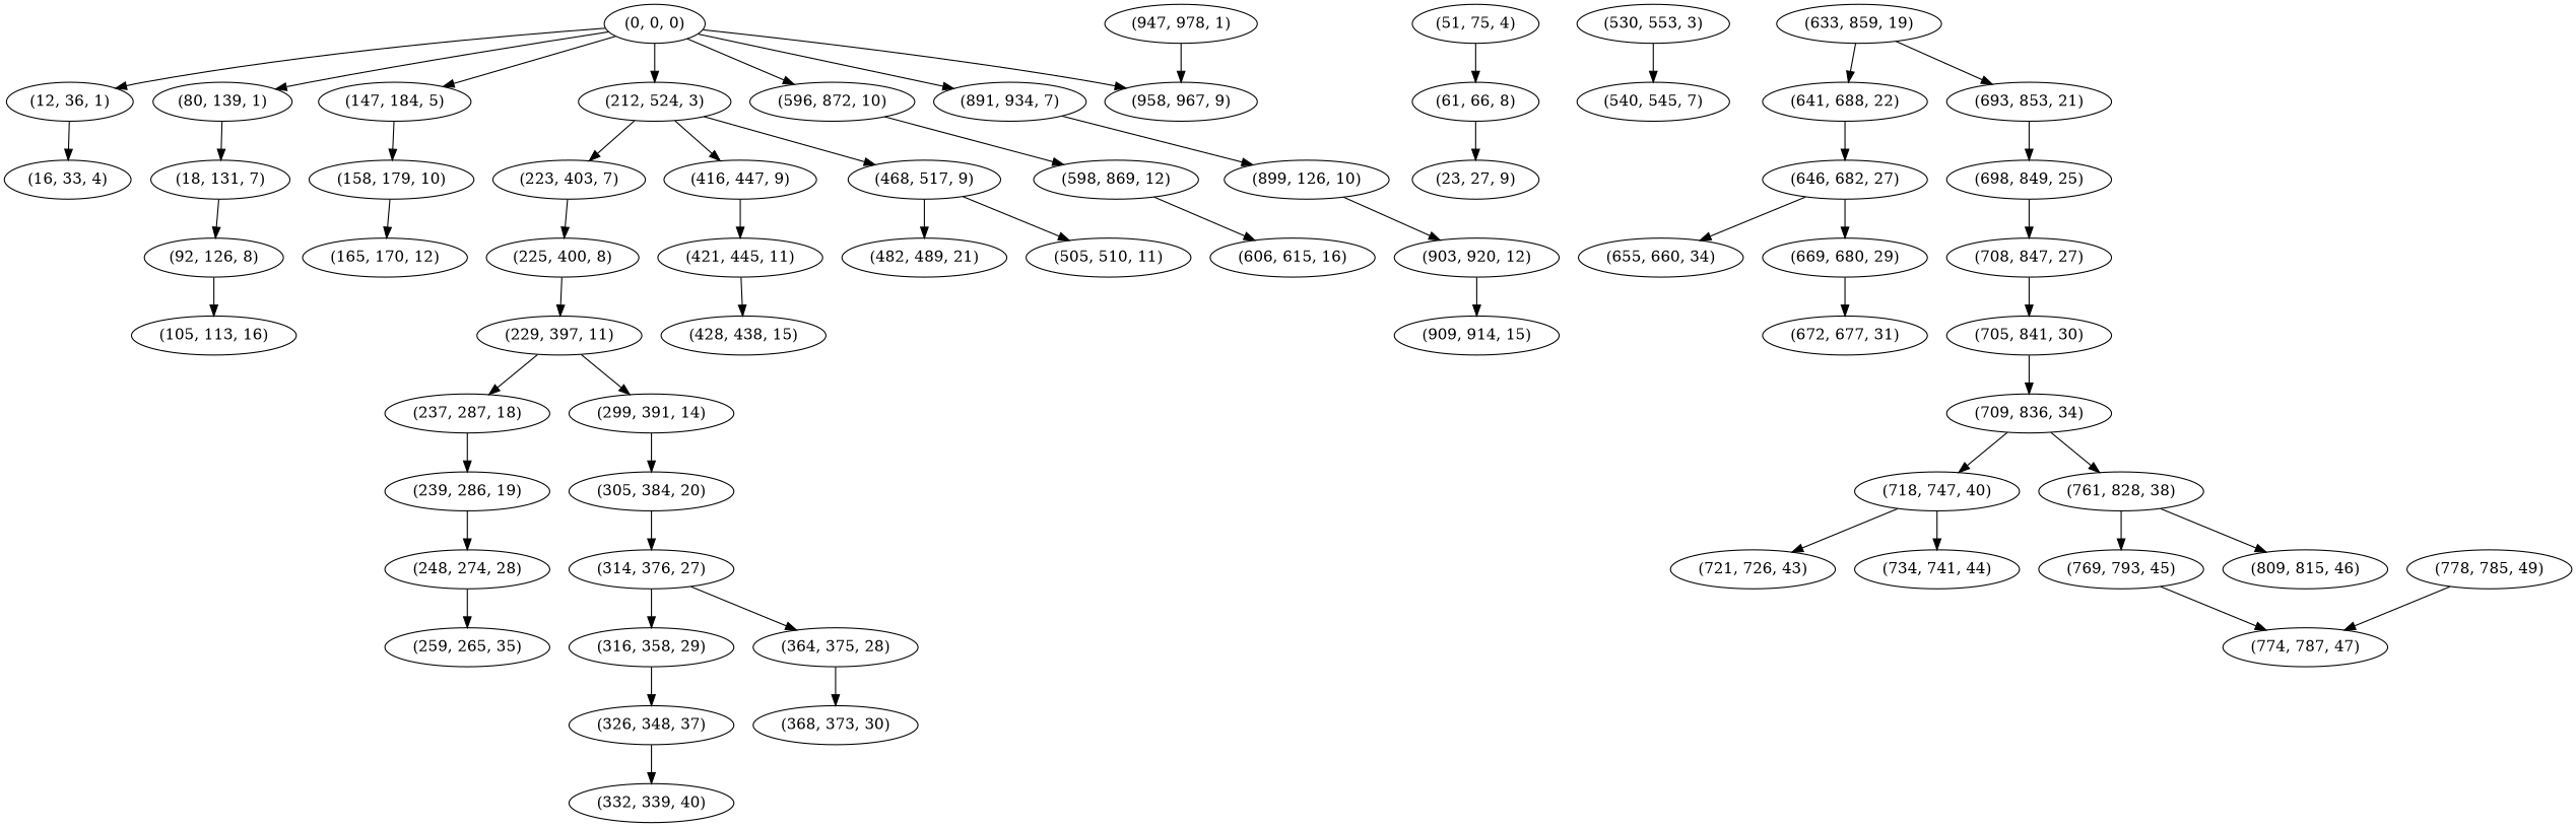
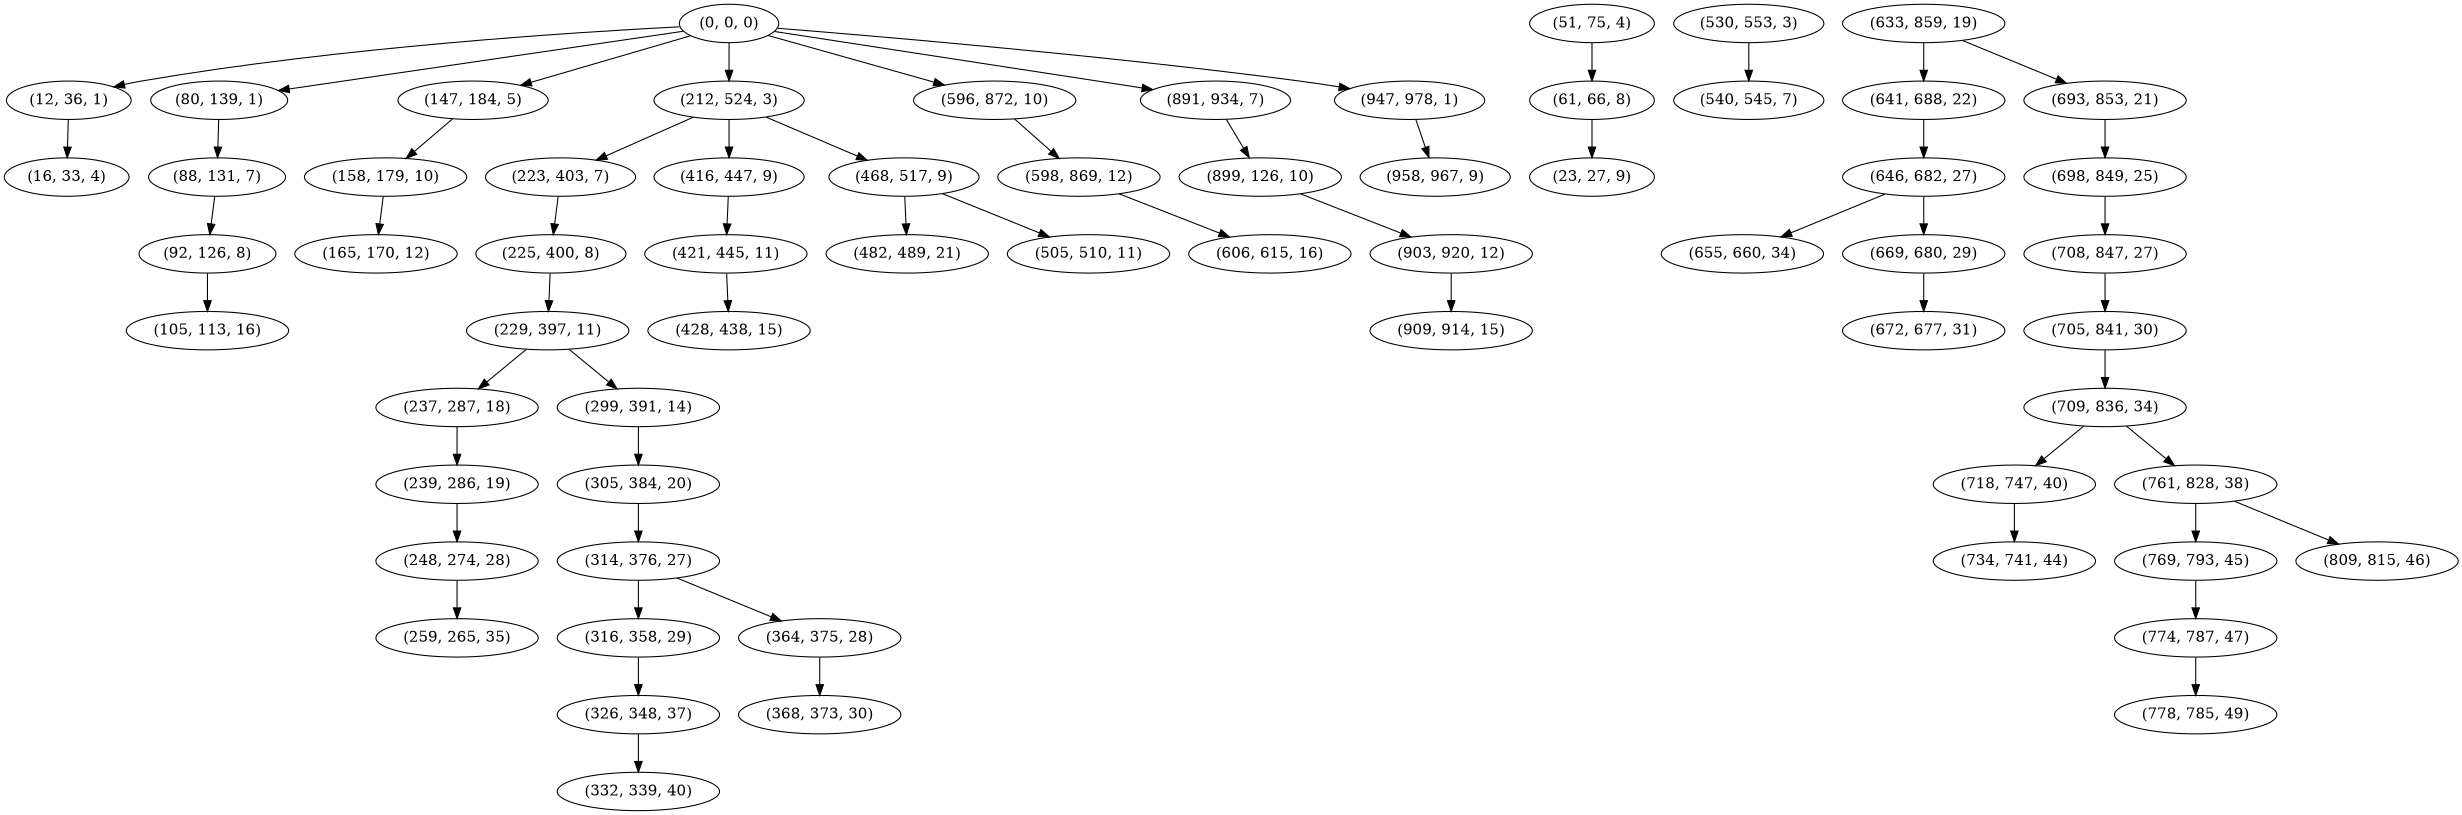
  digraph {
    "(0, 0, 0)"
    "(12, 36, 1)"
    "(80, 139, 1)"
    "(147, 184, 5)"
    "(212, 524, 3)"
    "(596, 872, 10)"
    "(891, 934, 7)"
    "(947, 978, 1)"
    "(16, 33, 4)"
    "(51, 75, 4)"
    "(61, 66, 8)"
-   "(88, 131, 7)" [label="(18, 131, 7)"]
+   "(88, 131, 7)"
    "(158, 179, 10)"
    "(223, 403, 7)"
    "(416, 447, 9)"
    "(468, 517, 9)"
    "(530, 553, 3)"
    "(540, 545, 7)"
    "(598, 869, 12)"
    n20 [label="(899, 126, 10)"]
    "(958, 967, 9)"
    "(23, 27, 9)"
    "(92, 126, 8)"
    "(105, 113, 16)"
    "(165, 170, 12)"
    "(225, 400, 8)"
    "(421, 445, 11)"
    "(482, 489, 21)"
    "(505, 510, 11)"
    "(229, 397, 11)"
    "(237, 287, 18)"
    "(299, 391, 14)"
    "(239, 286, 19)"
    "(305, 384, 20)"
    "(248, 274, 28)"
    "(259, 265, 35)"
    "(314, 376, 27)"
    "(316, 358, 29)"
    "(364, 375, 28)"
    "(326, 348, 37)"
    "(368, 373, 30)"
    "(332, 339, 40)"
    "(428, 438, 15)"
    "(606, 615, 16)"
    "(633, 859, 19)"
    "(641, 688, 22)"
    "(693, 853, 21)"
    "(646, 682, 27)"
    "(698, 849, 25)"
    "(655, 660, 34)"
    "(669, 680, 29)"
    "(672, 677, 31)"
    n53 [label="(708, 847, 27)"]
    "(705, 841, 30)"
    "(709, 836, 34)"
    "(718, 747, 40)"
    "(761, 828, 38)"
-   "(721, 726, 43)"
    "(734, 741, 44)"
    "(769, 793, 45)"
    "(809, 815, 46)"
    "(774, 787, 47)"
    "(778, 785, 49)"
    "(903, 920, 12)"
    "(909, 914, 15)"
    "(0, 0, 0)" -> "(12, 36, 1)"
    "(0, 0, 0)" -> "(80, 139, 1)"
    "(0, 0, 0)" -> "(147, 184, 5)"
    "(0, 0, 0)" -> "(212, 524, 3)"
    "(0, 0, 0)" -> "(596, 872, 10)"
    "(0, 0, 0)" -> "(891, 934, 7)"
-   "(0, 0, 0)" -> "(958, 967, 9)"
+   "(0, 0, 0)" -> "(947, 978, 1)"
    "(12, 36, 1)" -> "(16, 33, 4)"
    "(80, 139, 1)" -> "(88, 131, 7)"
    "(147, 184, 5)" -> "(158, 179, 10)"
    "(212, 524, 3)" -> "(223, 403, 7)"
    "(212, 524, 3)" -> "(416, 447, 9)"
    "(212, 524, 3)" -> "(468, 517, 9)"
    "(596, 872, 10)" -> "(598, 869, 12)"
    "(891, 934, 7)" -> n20
    "(947, 978, 1)" -> "(958, 967, 9)"
    "(51, 75, 4)" -> "(61, 66, 8)"
    "(61, 66, 8)" -> "(23, 27, 9)"
    "(88, 131, 7)" -> "(92, 126, 8)"
    "(158, 179, 10)" -> "(165, 170, 12)"
    "(223, 403, 7)" -> "(225, 400, 8)"
    "(416, 447, 9)" -> "(421, 445, 11)"
    "(468, 517, 9)" -> "(482, 489, 21)"
    "(468, 517, 9)" -> "(505, 510, 11)"
    "(530, 553, 3)" -> "(540, 545, 7)"
    "(598, 869, 12)" -> "(606, 615, 16)"
    n20 -> "(903, 920, 12)"
    "(92, 126, 8)" -> "(105, 113, 16)"
    "(225, 400, 8)" -> "(229, 397, 11)"
    "(421, 445, 11)" -> "(428, 438, 15)"
    "(229, 397, 11)" -> "(237, 287, 18)"
    "(229, 397, 11)" -> "(299, 391, 14)"
    "(237, 287, 18)" -> "(239, 286, 19)"
    "(299, 391, 14)" -> "(305, 384, 20)"
    "(239, 286, 19)" -> "(248, 274, 28)"
    "(305, 384, 20)" -> "(314, 376, 27)"
    "(248, 274, 28)" -> "(259, 265, 35)"
    "(314, 376, 27)" -> "(316, 358, 29)"
    "(314, 376, 27)" -> "(364, 375, 28)"
    "(316, 358, 29)" -> "(326, 348, 37)"
    "(364, 375, 28)" -> "(368, 373, 30)"
    "(326, 348, 37)" -> "(332, 339, 40)"
    "(633, 859, 19)" -> "(641, 688, 22)"
    "(633, 859, 19)" -> "(693, 853, 21)"
    "(641, 688, 22)" -> "(646, 682, 27)"
    "(693, 853, 21)" -> "(698, 849, 25)"
    "(646, 682, 27)" -> "(655, 660, 34)"
    "(646, 682, 27)" -> "(669, 680, 29)"
    "(698, 849, 25)" -> n53
    "(669, 680, 29)" -> "(672, 677, 31)"
    n53 -> "(705, 841, 30)"
    "(705, 841, 30)" -> "(709, 836, 34)"
    "(709, 836, 34)" -> "(718, 747, 40)"
    "(709, 836, 34)" -> "(761, 828, 38)"
-   "(718, 747, 40)" -> "(721, 726, 43)"
    "(718, 747, 40)" -> "(734, 741, 44)"
    "(761, 828, 38)" -> "(769, 793, 45)"
    "(761, 828, 38)" -> "(809, 815, 46)"
    "(769, 793, 45)" -> "(774, 787, 47)"
-   "(778, 785, 49)" -> "(774, 787, 47)"
+   "(774, 787, 47)" -> "(778, 785, 49)"
    "(903, 920, 12)" -> "(909, 914, 15)"
  }
